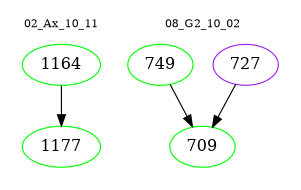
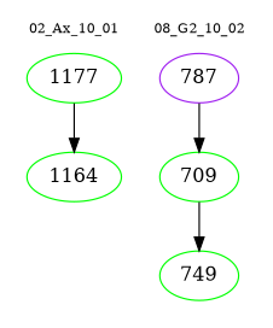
  digraph {
    node [color=green]
    edge [color=black]
    n1 [label=1164]
    n2 [label=1177]
-   n3 [color=purple label=727]
+   n3 [color=purple label=787]
    n4 [label=709]
    n5 [label=749]
    subgraph cluster_1 {
      color=white
      fontsize=10
-     label="02_Ax_10_11"
+     label="02_Ax_10_01"
      n1
      n2
    }
    subgraph cluster_2 {
      color=white
      fontsize=10
      label="08_G2_10_02"
      n3
      n4
      n5
    }
-   n1 -> n2
+   n2 -> n1
    n3 -> n4
-   n5 -> n4
+   n4 -> n5
  }
